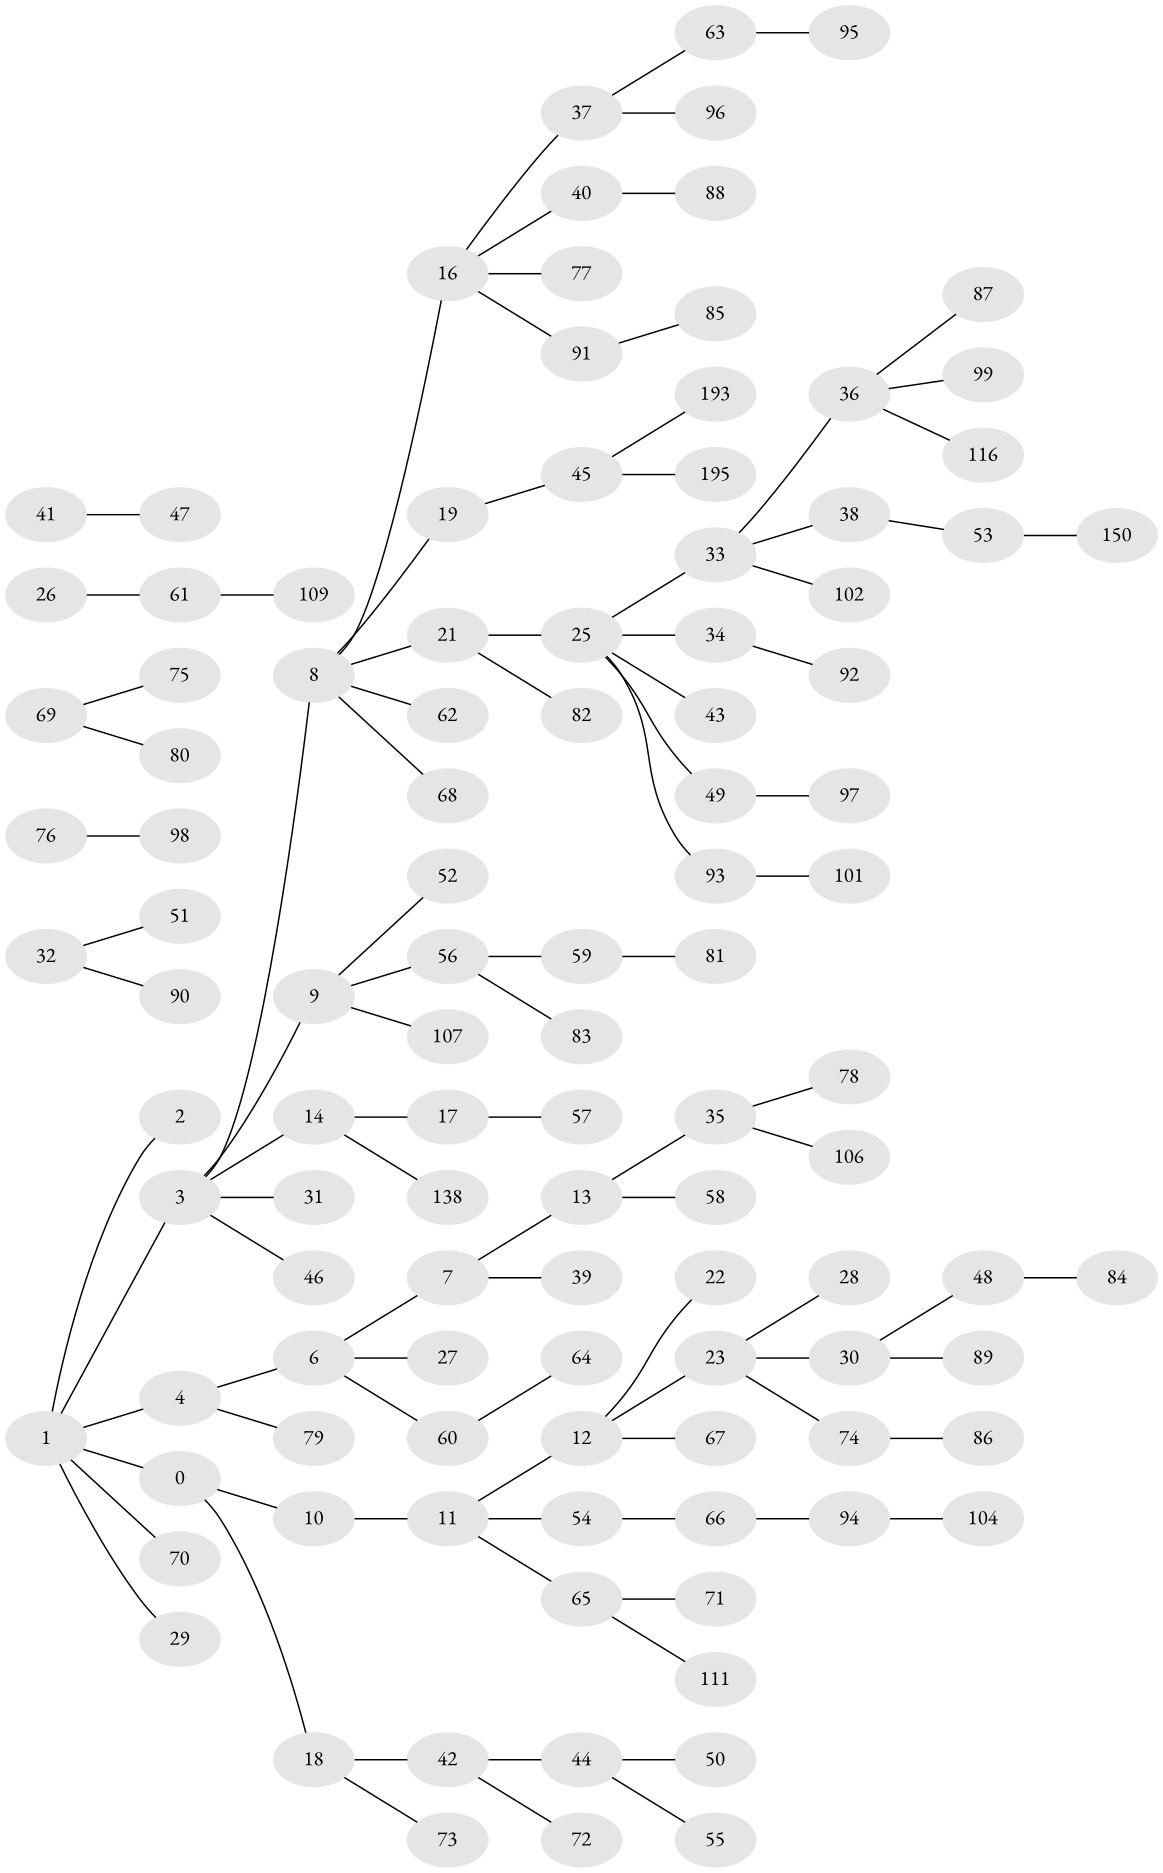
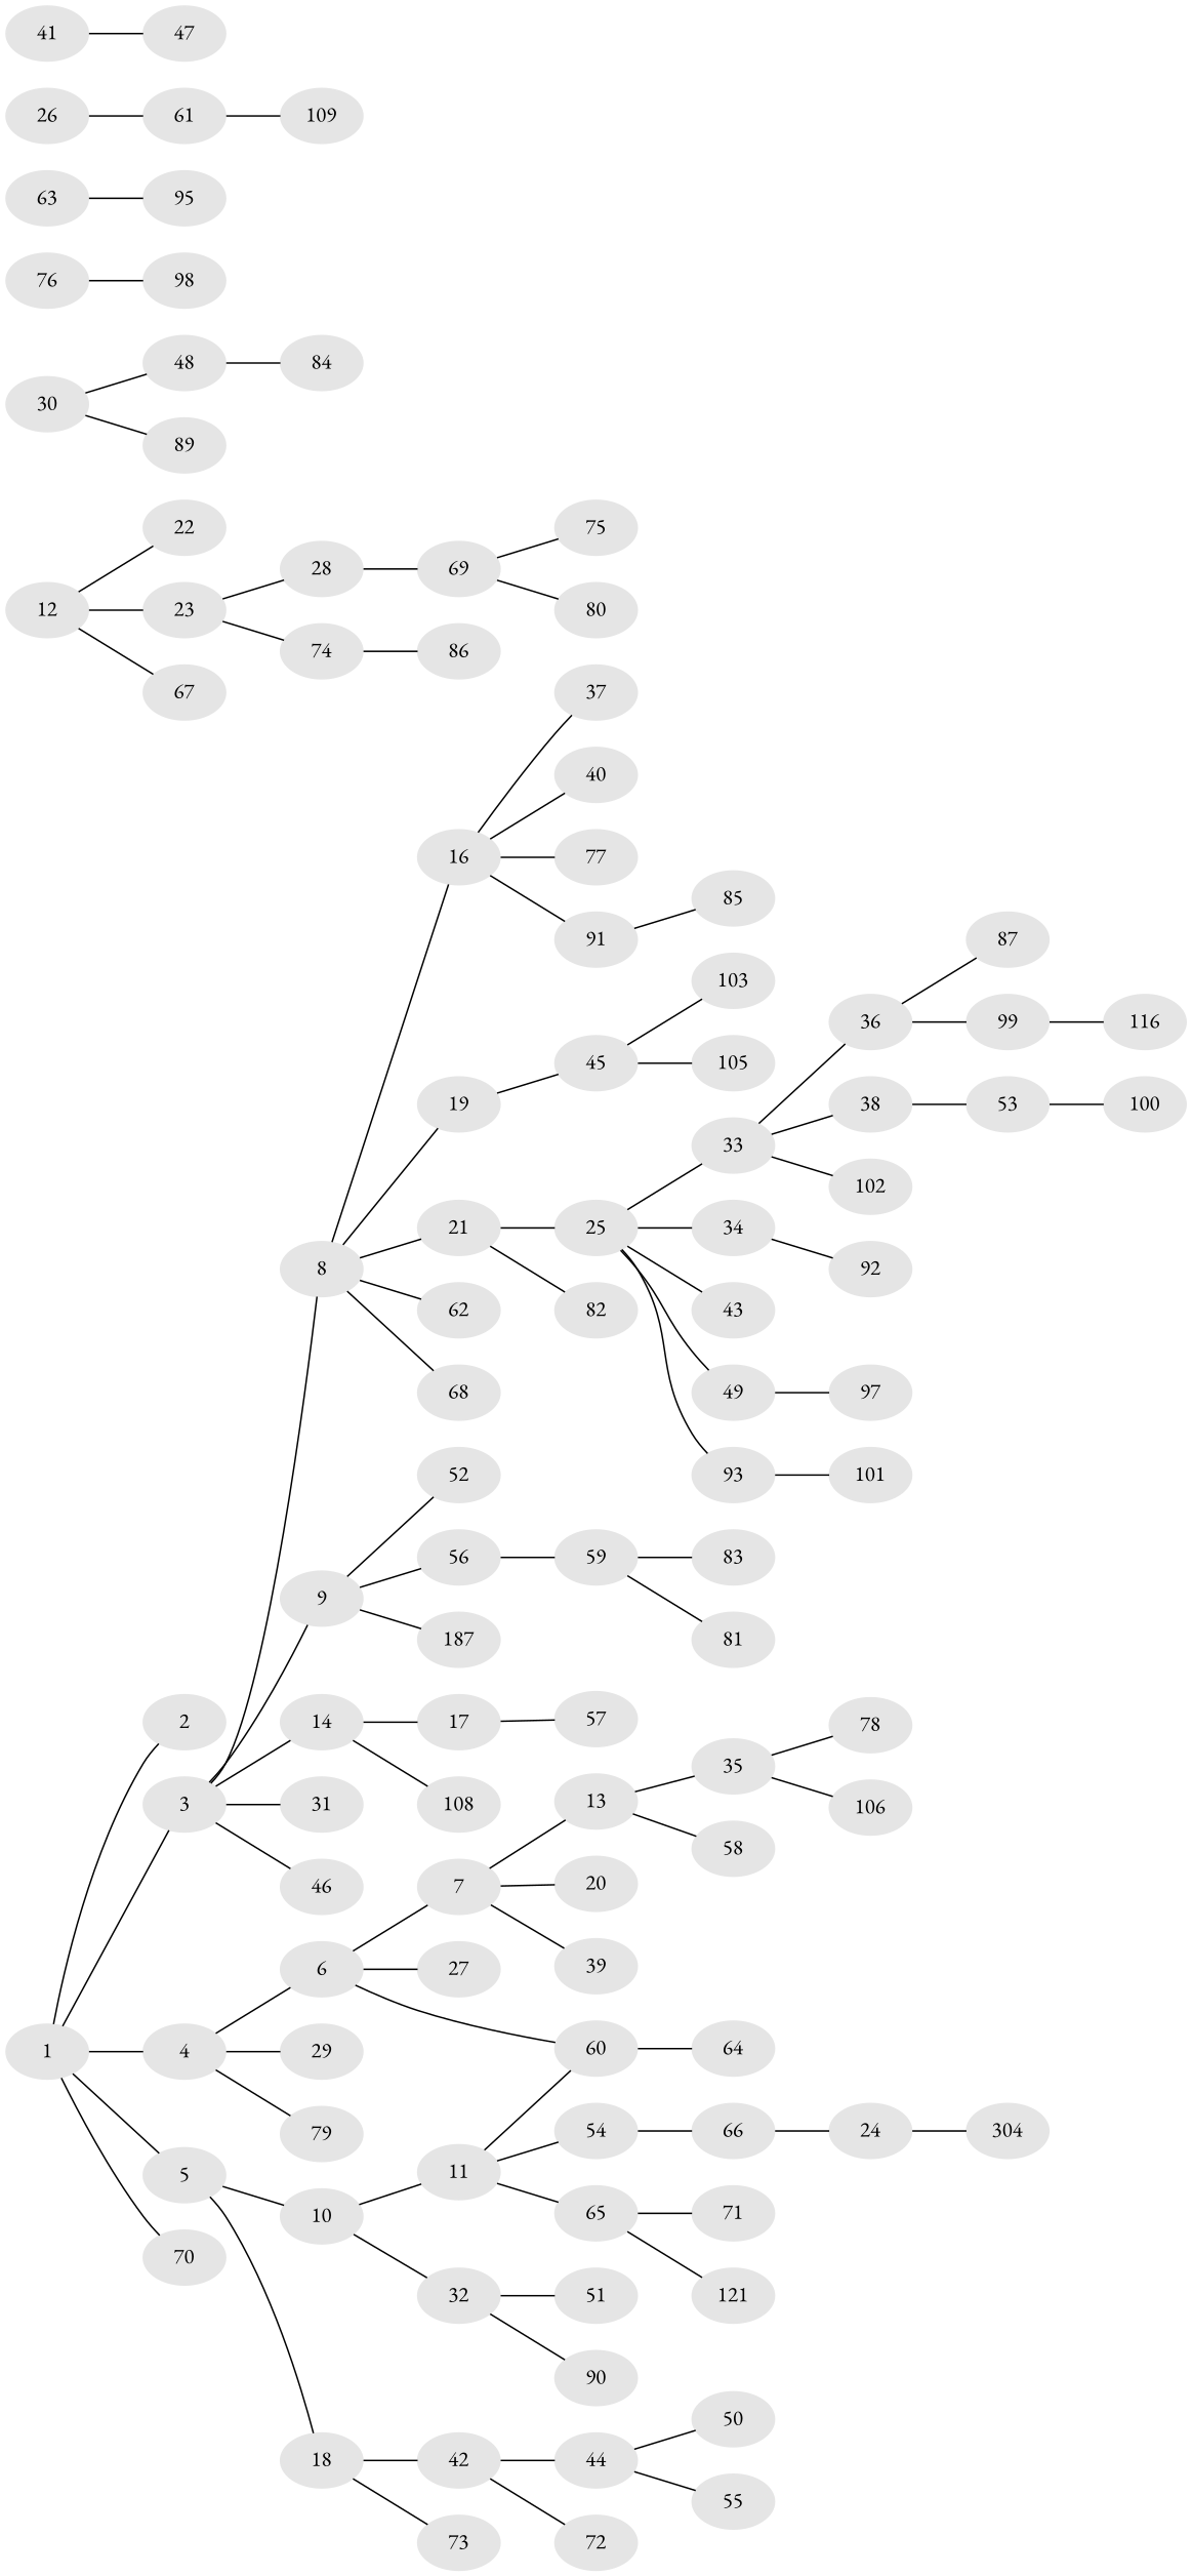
  graph {
    fontname="EB Garamond"
    rankdir=LR
    node [color=gray90 fontname="EB Garamond" style=filled]
    edge [fontname="EB Garamond"]
    1
    2
    3
    4
-   5 [label=0]
+   5
    70
    8
    9
    14
    31
    46
    6
    29
    79
    10
    18
    16
    19
    21
    62
    68
    52
    56
-   107
+   107 [label=187]
    17
-   108 [label=138]
+   108
    7
    27
    60
    11
    32
    42
    73
    13
+   20
    39
    64
    35
    58
    37
    40
    77
    91
    45
    25
    82
    59
    83
    12
    54
    65
    51
    90
    22
    23
    67
    66
    71
-   111
+   111 [label=121]
    28
    30
    74
    78
    106
    57
    76
    98
    63
-   96
-   88
    85
    44
    72
-   103 [label=193]
-   105 [label=195]
+   103
+   105
    33
    34
    43
    49
    93
    69
    48
    89
    86
    26
    61
    41
    47
    36
    38
    102
    92
    97
    101
    109
    75
    80
    84
    87
    99
    n101 [label=116]
    53
    95
-   100 [label=150]
+   100
    50
    55
-   94
+   94 [label=24]
    81
-   104
+   104 [label=304]
    1 -- 2
    1 -- 3
    1 -- 4
    1 -- 5
    1 -- 70
    3 -- 8
    3 -- 9
    3 -- 14
    3 -- 31
    3 -- 46
    4 -- 6
-   1 -- 29
+   4 -- 29
    4 -- 79
    5 -- 10
    5 -- 18
    8 -- 16
    8 -- 19
    8 -- 21
    8 -- 62
    8 -- 68
    9 -- 52
    9 -- 56
    9 -- 107
    14 -- 17
    14 -- 108
    6 -- 7
    6 -- 27
    6 -- 60
    10 -- 11
+   10 -- 32
    18 -- 42
    18 -- 73
    16 -- 37
    16 -- 40
    16 -- 77
    16 -- 91
    19 -- 45
    21 -- 25
    21 -- 82
    56 -- 59
-   56 -- 83
+   59 -- 83
    17 -- 57
    7 -- 13
+   7 -- 20
    7 -- 39
    60 -- 64
-   11 -- 12
+   11 -- 60
    11 -- 54
    11 -- 65
    32 -- 51
    32 -- 90
    42 -- 44
    42 -- 72
    13 -- 35
    13 -- 58
    35 -- 78
    35 -- 106
-   37 -- 63
-   37 -- 96
-   40 -- 88
    91 -- 85
    45 -- 103
    45 -- 105
    25 -- 33
    25 -- 34
    25 -- 43
    25 -- 49
    25 -- 93
    59 -- 81
    12 -- 22
    12 -- 23
    12 -- 67
    54 -- 66
    65 -- 71
    65 -- 111
    23 -- 28
-   23 -- 30
    23 -- 74
    66 -- 94
+   28 -- 69
    30 -- 48
    30 -- 89
    74 -- 86
    76 -- 98
    63 -- 95
    44 -- 50
    44 -- 55
    33 -- 36
    33 -- 38
    33 -- 102
    34 -- 92
    49 -- 97
    93 -- 101
    69 -- 75
    69 -- 80
    48 -- 84
    26 -- 61
    61 -- 109
    41 -- 47
    36 -- 87
    36 -- 99
-   36 -- n101
+   99 -- n101
    38 -- 53
    53 -- 100
    94 -- 104
  }
